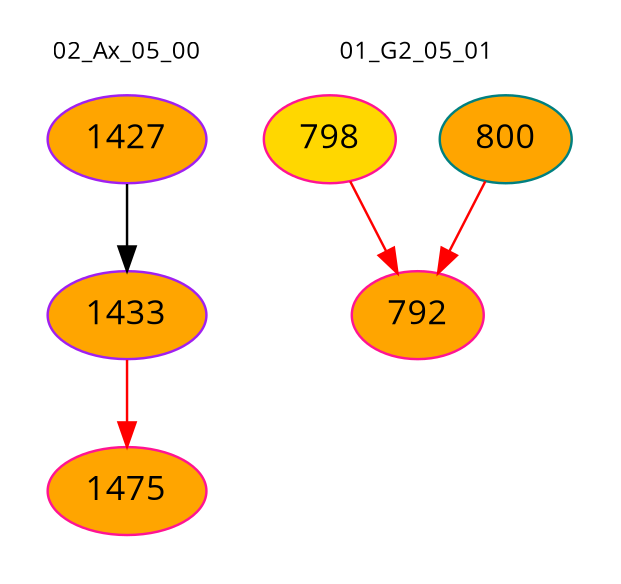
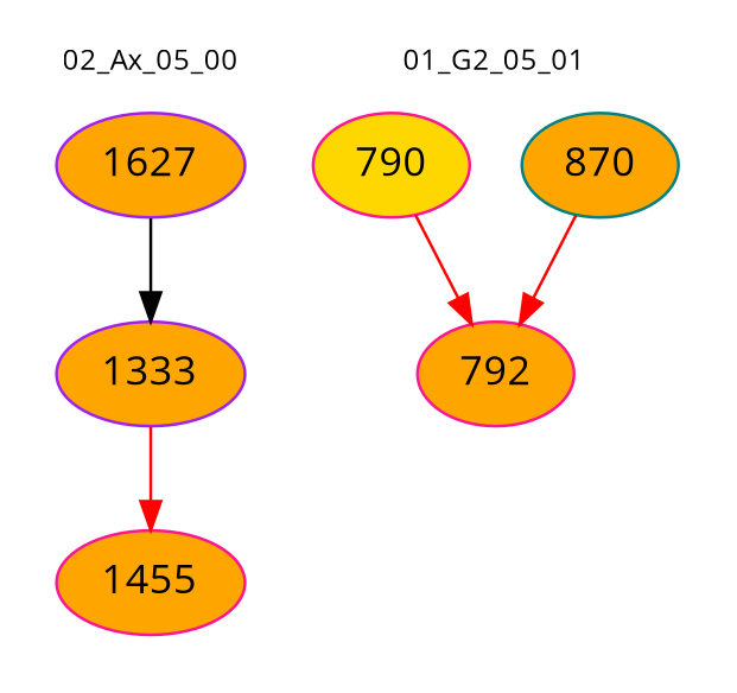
  digraph {
    fontname="Open Sans"
    node [color=deeppink fillcolor=orange fontname="Open Sans" style=filled]
    edge [color=red fontname="Open Sans"]
-   n1 [color=purple label=1427]
-   n2 [color=purple label=1433]
-   n3 [label=1475]
-   n4 [color=teal label=800]
+   n1 [color=purple label=1627]
+   n2 [color=purple label=1333]
+   n3 [label=1455]
+   n4 [color=teal label=870]
    n5 [label=792]
-   n6 [fillcolor=gold label=798]
+   n6 [fillcolor=gold label=790]
    subgraph cluster_1 {
      color=white
      fontsize=10
      label="02_Ax_05_00"
      n1
      n2
      n3
    }
    subgraph cluster_2 {
      color=white
      fontsize=10
      label="01_G2_05_01"
      n4
      n5
      n6
    }
    n1 -> n2 [color=black]
    n2 -> n3
    n4 -> n5
    n6 -> n5
  }
